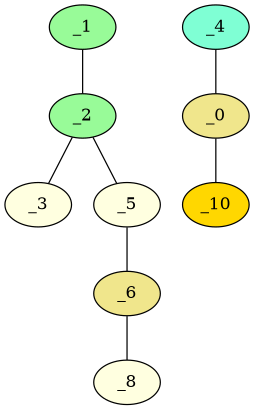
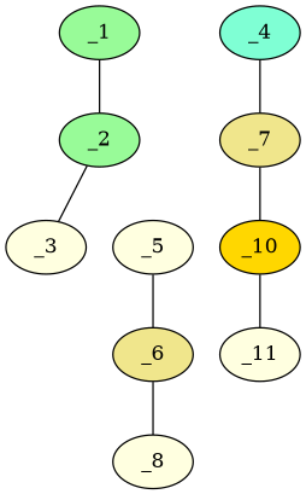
  graph {
    node [charge=0 chem=1 fillcolor=lightyellow style=filled symbol="C  "]
    edge [valence=1]
    _1 [chem=2 fillcolor=palegreen symbol="O  " x=2 y=-1.7913]
    _2 [chem=5 fillcolor=palegreen symbol="S  " x=2.866 y=-1.2913]
    _3 [chem=2 symbol="O  " x=3.366 y=-2.1573]
    _5 [x=2.366 y=-0.4252]
    _4 [fillcolor=aquamarine x=3.7321 y=-0.7913]
-   _7 [fillcolor=khaki x=5.4641 y=0.2087 label=_0]
+   _7 [fillcolor=khaki x=5.4641 y=0.2087]
    _6 [fillcolor=khaki x=3.2321 y=0.0748]
    _8 [x=5.7229 y=1.1747]
    _10 [fillcolor=gold x=7.2961 y=-0.5501]
+   _11 [x=7.5549 y=0.4158]
    _1 -- _2 [valence=2]
    _2 -- _3 [valence=2]
-   _2 -- _5
    _5 -- _6
    _4 -- _7
    _7 -- _10
    _6 -- _8
+   _10 -- _11 [valence=2]
  }
